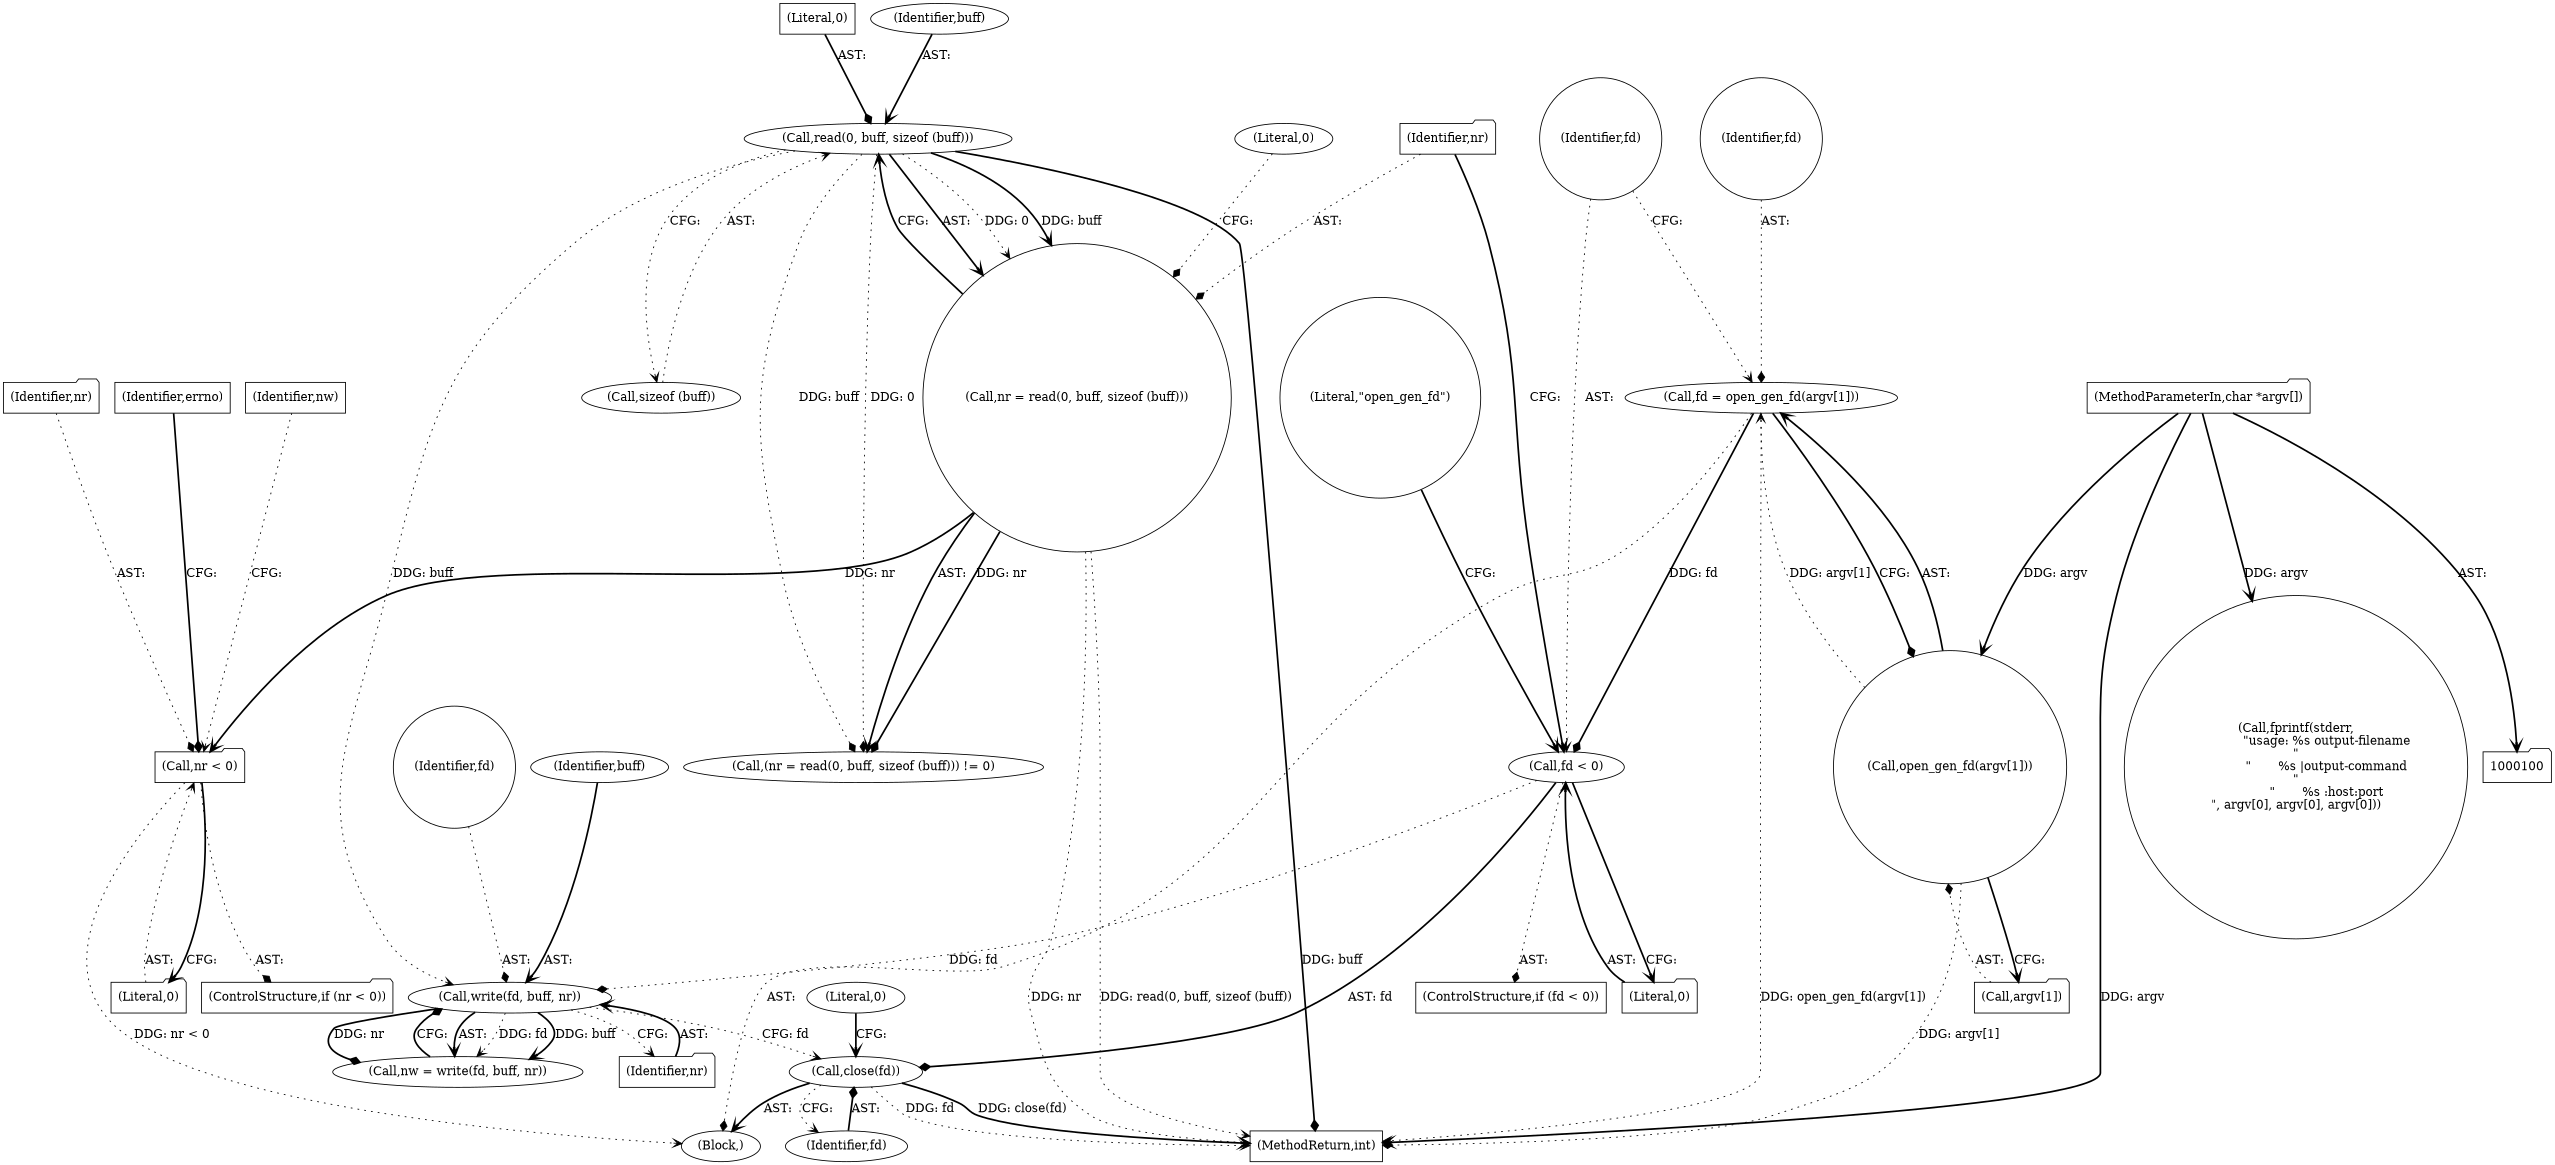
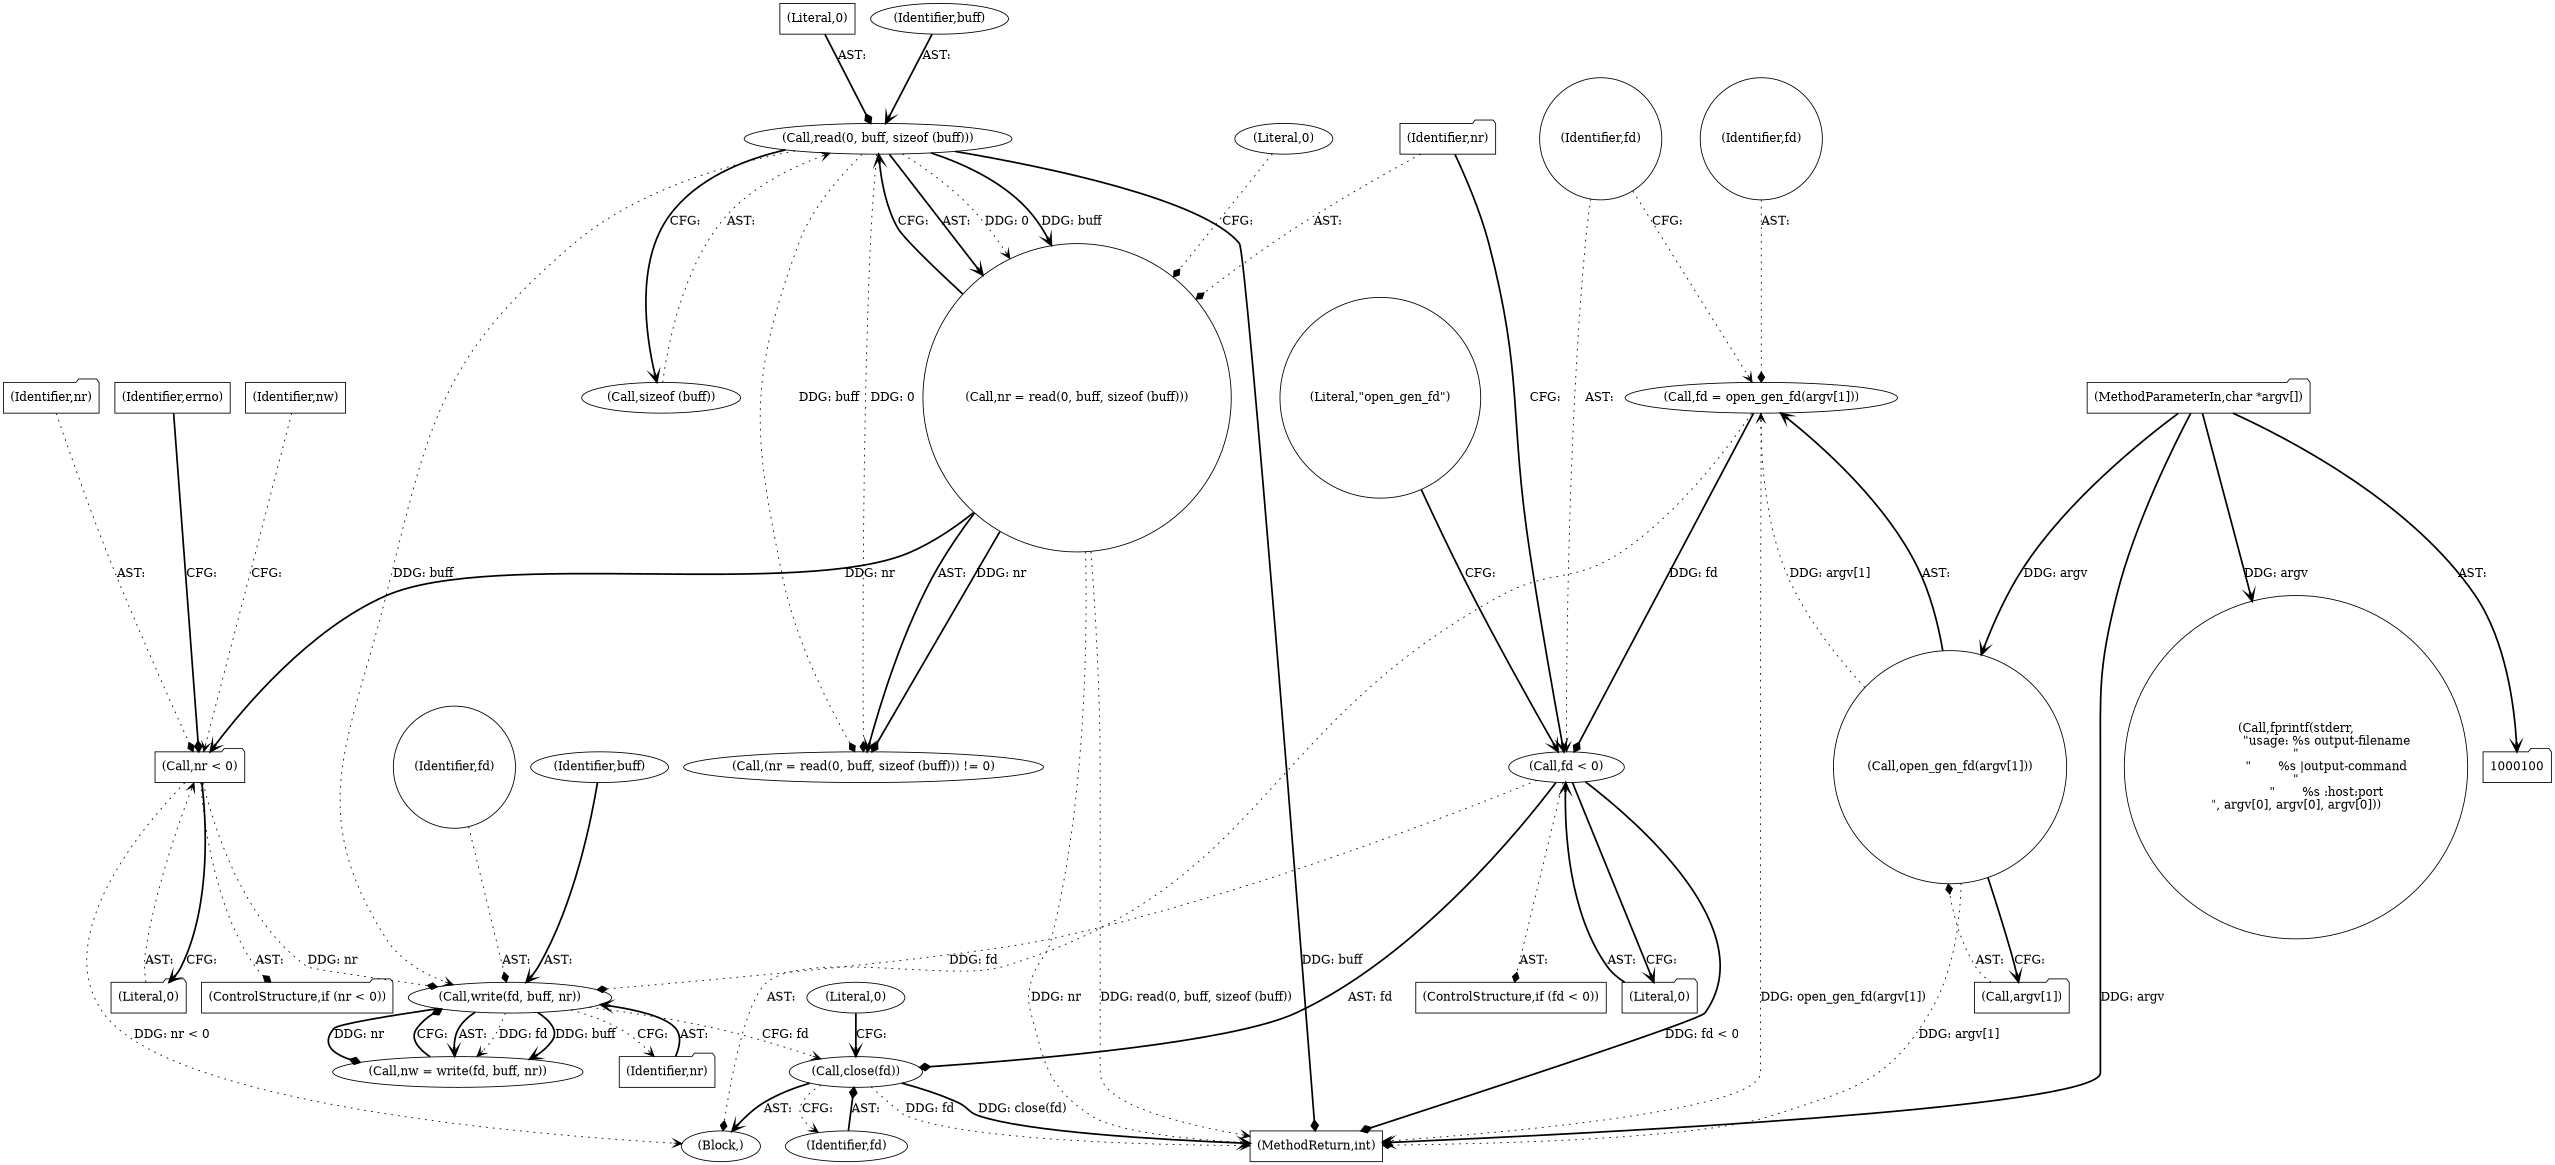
  digraph {
    node [shape=ellipse]
    edge [arrowhead=vee style=bold]
    n1 [label="(Call,close(fd))"]
    n2 [label="(Identifier,fd)"]
    n3 [label="(Block,)"]
    n4 [label="(MethodReturn,int)" shape=box]
    n5 [label="(Call,fd < 0)"]
    n6 [label="(Call,write(fd, buff, nr))"]
    n7 [label="(ControlStructure,if (fd < 0))" shape=box]
    n8 [label="(Literal,0)" shape=folder]
    n9 [label="(Identifier,nr)" shape=folder]
    n10 [label="(Call,nw = write(fd, buff, nr))"]
    n11 [label="(Call,fd = open_gen_fd(argv[1]))"]
    n12 [label="(Call,open_gen_fd(argv[1]))" shape=circle]
    n13 [label="(Call,argv[1])" shape=folder]
    n14 [label="(MethodParameterIn,char *argv[])" shape=folder]
    n15 [label="(Call,fprintf(stderr,\n                \"usage: %s output-filename\n\"\n                \"       %s |output-command\n\"\n                \"       %s :host:port\n\", argv[0], argv[0], argv[0]))" shape=circle]
    1000100 [shape=folder]
    n17 [label="(Call,read(0, buff, sizeof (buff)))"]
    n18 [label="(Call,nr = read(0, buff, sizeof (buff)))" shape=circle]
    n19 [label="(Call,sizeof (buff))"]
    n20 [label="(Call,(nr = read(0, buff, sizeof (buff))) != 0)"]
    n21 [label="(Call,nr < 0)" shape=folder]
    n22 [label="(ControlStructure,if (nr < 0))" shape=folder]
    n23 [label="(Literal,0)" shape=folder]
    n24 [label="(Identifier,errno)" shape=box]
    n25 [label="(Literal,0)"]
    n26 [label="(Literal,0)"]
    n27 [label="(Literal,0)" shape=box]
    n28 [label="(Identifier,buff)"]
    n29 [label="(Identifier,nr)" shape=folder]
    n30 [label="(Identifier,nw)" shape=box]
    n31 [label="(Identifier,buff)"]
    n32 [label="(Identifier,fd)" shape=circle]
    n33 [label="(Literal,\"open_gen_fd\")" shape=circle]
    n34 [label="(Identifier,nr)" shape=folder]
    n35 [label="(Identifier,fd)" shape=circle]
    n36 [label="(Identifier,fd)" shape=circle]
    n1 -> n2 [label="CFG: " style=dotted]
    n1 -> n3 [label="AST: "]
    n1 -> n4 [label="DDG: close(fd)"]
    n1 -> n4 [label="DDG: fd" style=dotted]
    n2 -> n1 [arrowhead=diamond label="AST: "]
    n5 -> n1 [arrowhead=diamond label="AST: fd"]
+   n5 -> n4 [arrowhead=diamond label="DDG: fd < 0"]
    n5 -> n6 [arrowhead=diamond label="DDG: fd" style=dotted]
    n5 -> n7 [arrowhead=diamond label="AST: " style=dotted]
    n5 -> n8 [label="CFG: "]
    n6 -> n1 [label="CFG: fd" style=dotted]
    n6 -> n9 [label="CFG: " style=dotted]
    n6 -> n10 [label="AST: "]
    n6 -> n10 [label="DDG: fd" style=dotted]
    n6 -> n10 [label="DDG: buff"]
    n6 -> n10 [arrowhead=diamond label="DDG: nr"]
    n8 -> n5 [label="AST: "]
    n9 -> n6 [label="AST: "]
    n10 -> n6 [arrowhead=diamond label="CFG: "]
    n11 -> n3 [arrowhead=diamond label="AST: " style=dotted]
    n11 -> n4 [label="DDG: open_gen_fd(argv[1])" style=dotted]
    n11 -> n5 [arrowhead=diamond label="DDG: fd"]
-   n11 -> n12 [arrowhead=diamond label="CFG: "]
    n12 -> n4 [arrowhead=diamond label="DDG: argv[1]" style=dotted]
    n12 -> n11 [label="AST: "]
    n12 -> n11 [label="DDG: argv[1]" style=dotted]
    n12 -> n13 [label="CFG: "]
    n13 -> n12 [arrowhead=diamond label="AST: " style=dotted]
    n14 -> n4 [label="DDG: argv"]
    n14 -> n12 [label="DDG: argv"]
    n14 -> n15 [label="DDG: argv"]
    n14 -> 1000100 [label="AST: "]
    n17 -> n4 [arrowhead=diamond label="DDG: buff"]
    n17 -> n6 [label="DDG: buff" style=dotted]
    n17 -> n18 [label="AST: "]
    n17 -> n18 [label="DDG: 0" style=dotted]
    n17 -> n18 [label="DDG: buff"]
-   n17 -> n19 [label="CFG: " style=dotted]
+   n17 -> n19 [label="CFG: "]
    n17 -> n20 [arrowhead=diamond label="DDG: 0" style=dotted]
    n17 -> n20 [arrowhead=diamond label="DDG: buff" style=dotted]
    n18 -> n4 [label="DDG: nr" style=dotted]
    n18 -> n4 [label="DDG: read(0, buff, sizeof (buff))" style=dotted]
    n18 -> n17 [label="CFG: "]
    n18 -> n20 [label="AST: "]
    n18 -> n20 [arrowhead=diamond label="DDG: nr"]
    n18 -> n21 [label="DDG: nr"]
    n19 -> n17 [label="AST: " style=dotted]
    n21 -> n3 [label="DDG: nr < 0" style=dotted]
+   n21 -> n6 [arrowhead=diamond label="DDG: nr" style=dotted]
    n21 -> n22 [arrowhead=diamond label="AST: " style=dotted]
    n21 -> n23 [label="CFG: "]
    n23 -> n21 [label="AST: " style=dotted]
    n24 -> n21 [arrowhead=diamond label="CFG: "]
    n25 -> n1 [label="CFG: "]
    n26 -> n18 [arrowhead=diamond label="CFG: " style=dotted]
    n27 -> n17 [arrowhead=diamond label="AST: "]
    n28 -> n17 [label="AST: "]
    n29 -> n5 [label="CFG: "]
    n29 -> n18 [arrowhead=diamond label="AST: " style=dotted]
    n30 -> n21 [label="CFG: " style=dotted]
    n31 -> n6 [label="AST: "]
    n32 -> n5 [label="AST: " style=dotted]
    n32 -> n11 [label="CFG: " style=dotted]
    n33 -> n5 [label="CFG: "]
    n34 -> n21 [arrowhead=diamond label="AST: " style=dotted]
    n35 -> n6 [arrowhead=diamond label="AST: " style=dotted]
    n36 -> n11 [arrowhead=diamond label="AST: " style=dotted]
  }
